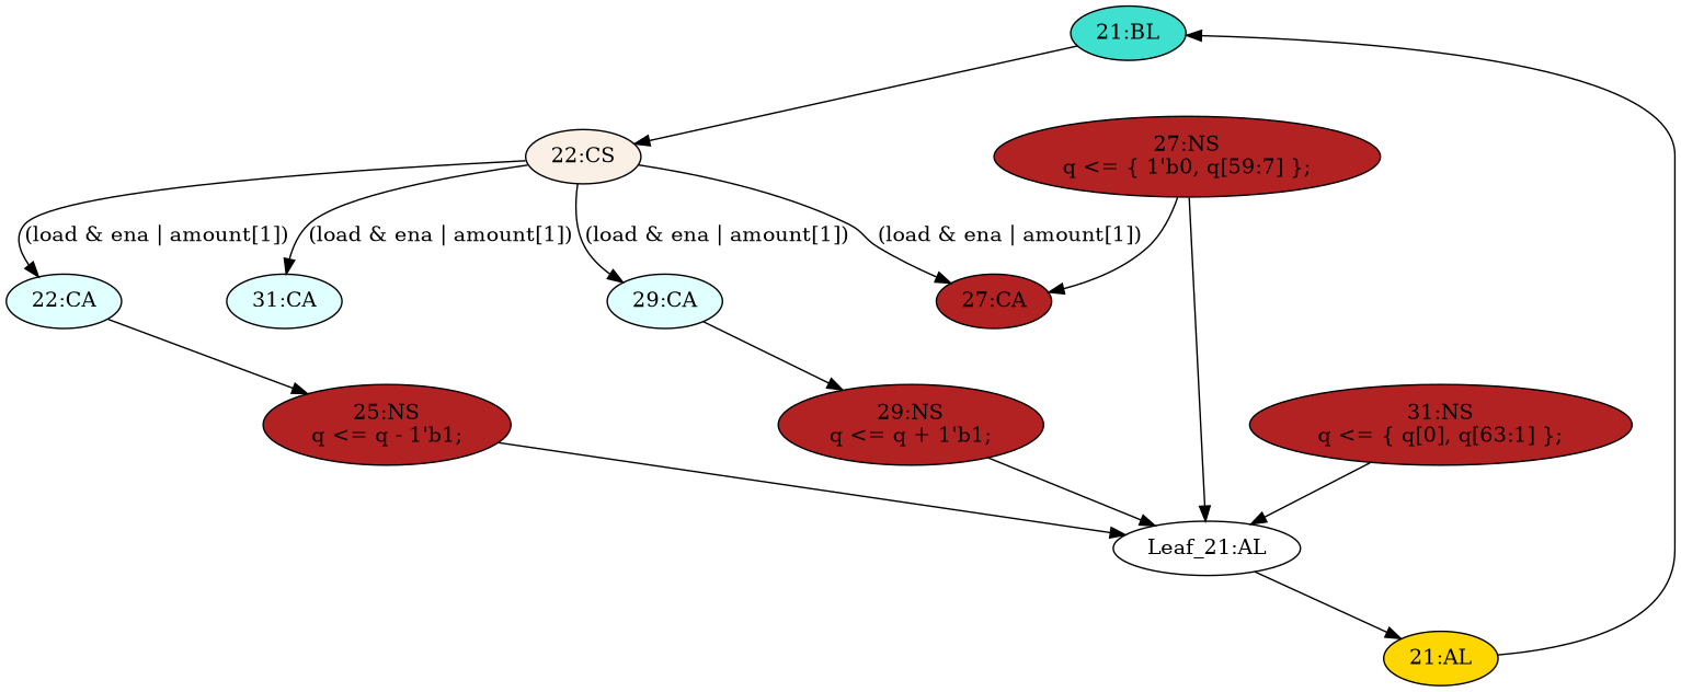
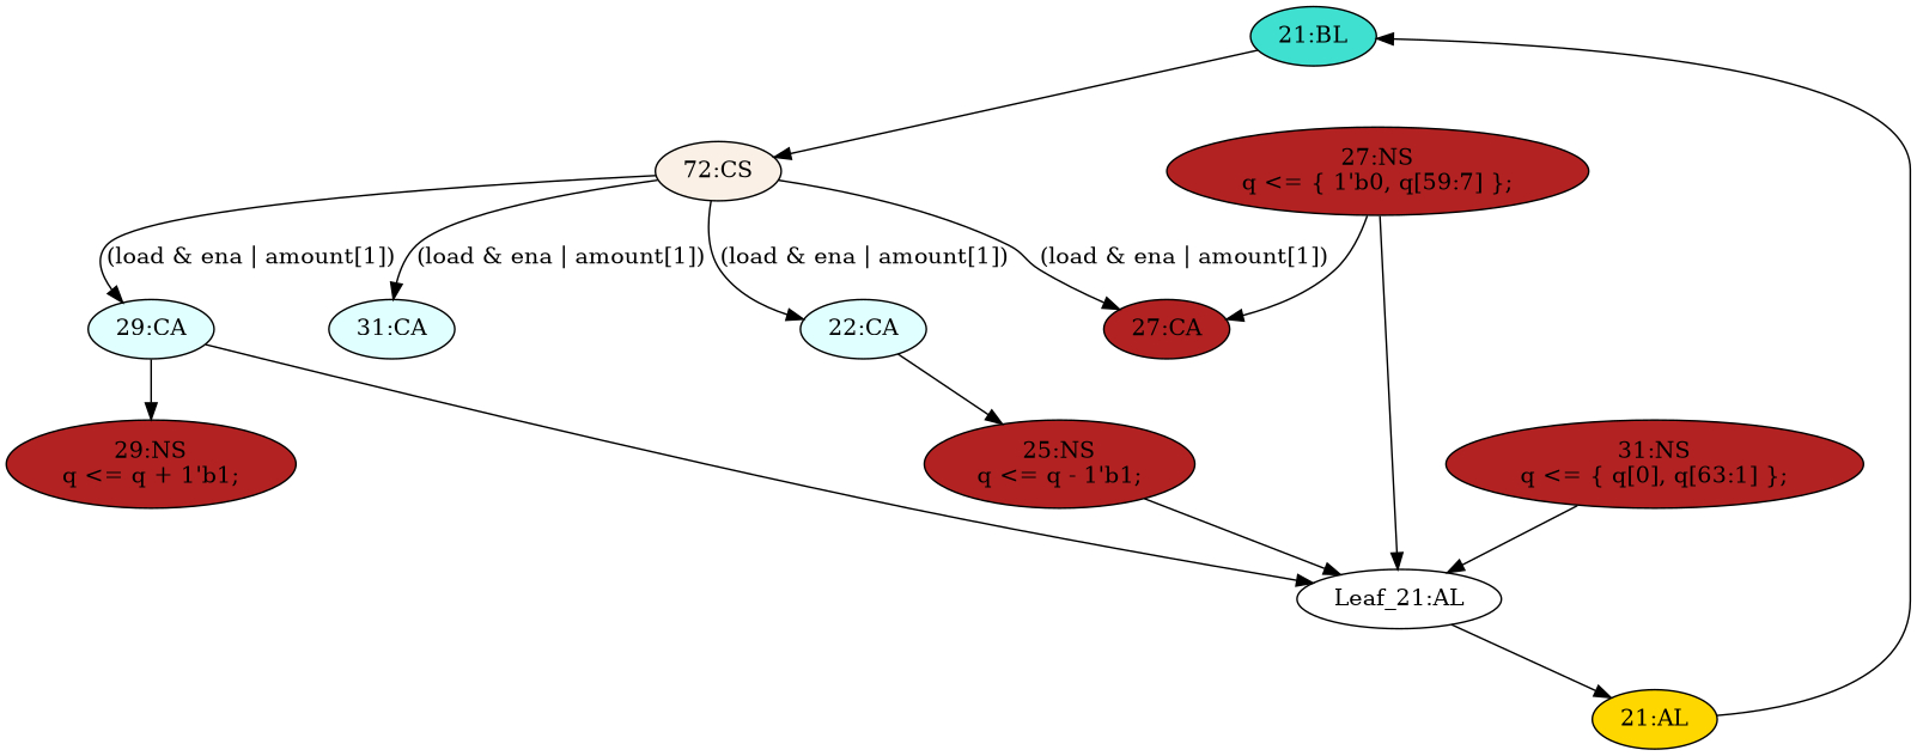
  strict digraph {
    node [fillcolor=firebrick statements="[]" style=filled typ=Case]
    edge [cond="[]" lineno=None]
    n1 [ast="<pyverilog.vparser.ast.Block object at 0x7f80c6bf50d0>" fillcolor=turquoise label="21:BL" typ=Block]
-   n2 [ast="<pyverilog.vparser.ast.CaseStatement object at 0x7f80c6b66d10>" fillcolor=linen label="22:CS" typ=CaseStatement]
+   n2 [ast="<pyverilog.vparser.ast.CaseStatement object at 0x7f80c6b66d10>" fillcolor=linen label="72:CS" typ=CaseStatement]
    n3 [ast="<pyverilog.vparser.ast.Case object at 0x7f80c6b66090>" fillcolor=lightcyan label="31:CA"]
    n4 [ast="<pyverilog.vparser.ast.Case object at 0x7f80c6b71550>" label="27:CA"]
    n5 [ast="<pyverilog.vparser.ast.Case object at 0x7f80c6b0ee90>" fillcolor=lightcyan label="22:CA"]
    n6 [ast="<pyverilog.vparser.ast.Case object at 0x7f80c6b66750>" fillcolor=lightcyan label="29:CA"]
    n7 [ast="<pyverilog.vparser.ast.NonblockingSubstitution object at 0x7f80c6b71150>" label="25:NS\nq <= q - 1'b1;" statements="[<pyverilog.vparser.ast.NonblockingSubstitution object at 0x7f80c6b71150>]" typ=NonblockingSubstitution]
    n8 [ast="<pyverilog.vparser.ast.NonblockingSubstitution object at 0x7f80c6b66350>" label="29:NS\nq <= q + 1'b1;" statements="[<pyverilog.vparser.ast.NonblockingSubstitution object at 0x7f80c6b66350>]" typ=NonblockingSubstitution]
    n9 [def_var="['q']" label="Leaf_21:AL" fillcolor="" statements="" style="" typ=""]
    n10 [ast="<pyverilog.vparser.ast.Always object at 0x7f80c6b77090>" clk_sens=True fillcolor=gold label="21:AL" sens="['clk']" typ=Always use_var="['load', 'ena', 'amount', 'q']"]
    n11 [ast="<pyverilog.vparser.ast.NonblockingSubstitution object at 0x7f80c6be0890>" label="31:NS\nq <= { q[0], q[63:1] };" statements="[<pyverilog.vparser.ast.NonblockingSubstitution object at 0x7f80c6be0890>]" typ=NonblockingSubstitution]
    n12 [ast="<pyverilog.vparser.ast.NonblockingSubstitution object at 0x7f80c6b7d4d0>" label="27:NS\nq <= { 1'b0, q[59:7] };" statements="[<pyverilog.vparser.ast.NonblockingSubstitution object at 0x7f80c6b7d4d0>]" typ=NonblockingSubstitution]
    n1 -> n2
    n2 -> n3 [cond="['load', 'ena', 'amount']" label="(load & ena | amount[1])" lineno=22]
    n2 -> n4 [cond="['load', 'ena', 'amount']" label="(load & ena | amount[1])" lineno=22]
    n2 -> n5 [cond="['load', 'ena', 'amount']" label="(load & ena | amount[1])" lineno=22]
    n2 -> n6 [cond="['load', 'ena', 'amount']" label="(load & ena | amount[1])" lineno=22]
    n5 -> n7
    n6 -> n8
    n7 -> n9
-   n8 -> n9
+   n6 -> n9
    n9 -> n10 [cond="" lineno=""]
    n10 -> n1
    n11 -> n9
    n12 -> n4
    n12 -> n9
  }
